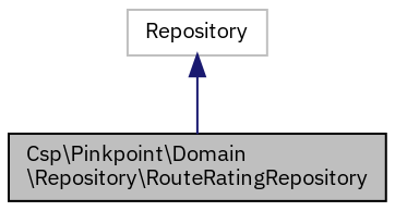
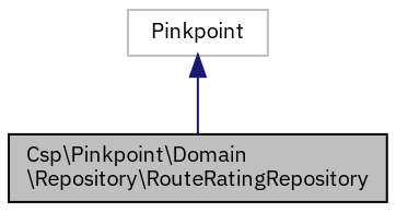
  digraph {
    fontname="IBM Plex Sans"
    node [fontname="IBM Plex Sans" fontsize=10 shape=record style=filled]
    n1 [color=black fillcolor=grey75 fontcolor=black height=0.2 label="Csp\\Pinkpoint\\Domain\l\\Repository\\RouteRatingRepository" width=0.4]
-   n2 [color=grey75 fillcolor=white height=0.2 label=Repository width=0.4]
+   n2 [color=grey75 fillcolor=white height=0.2 label=Pinkpoint width=0.4]
    n2 -> n1 [color=midnightblue dir=back fontname="IBM Plex Sans" fontsize=10 labelfontname=Helvetica labelfontsize=10 style=solid]
  }
